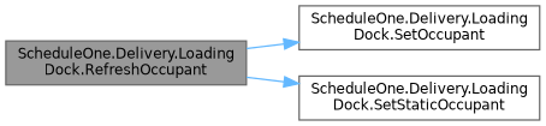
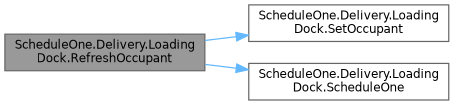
  digraph {
    rankdir=LR
    node [color=grey40 fillcolor=white fontname=Helvetica fontsize=10 shape=box style=filled]
    edge [color=steelblue1 fontname=Helvetica fontsize=10 labelfontname=Helvetica labelfontsize=10 style=solid]
    n1 [color=gray40 fillcolor=grey60 fontcolor=black height=0.2 label="ScheduleOne.Delivery.Loading\lDock.RefreshOccupant" width=0.4]
    n2 [height=0.2 label="ScheduleOne.Delivery.Loading\lDock.SetOccupant" width=0.4]
-   n3 [height=0.2 label="ScheduleOne.Delivery.Loading\lDock.SetStaticOccupant" width=0.4]
+   n3 [height=0.2 label="ScheduleOne.Delivery.Loading\lDock.ScheduleOne" width=0.4]
    n1 -> n2
    n1 -> n3
  }
